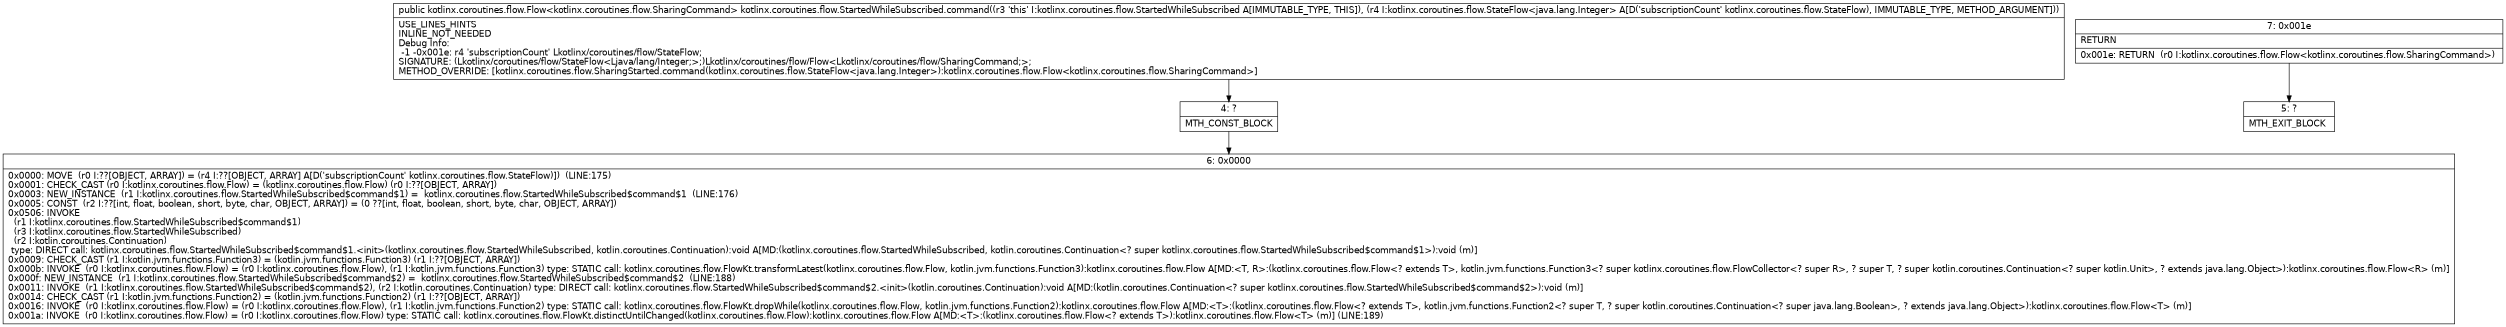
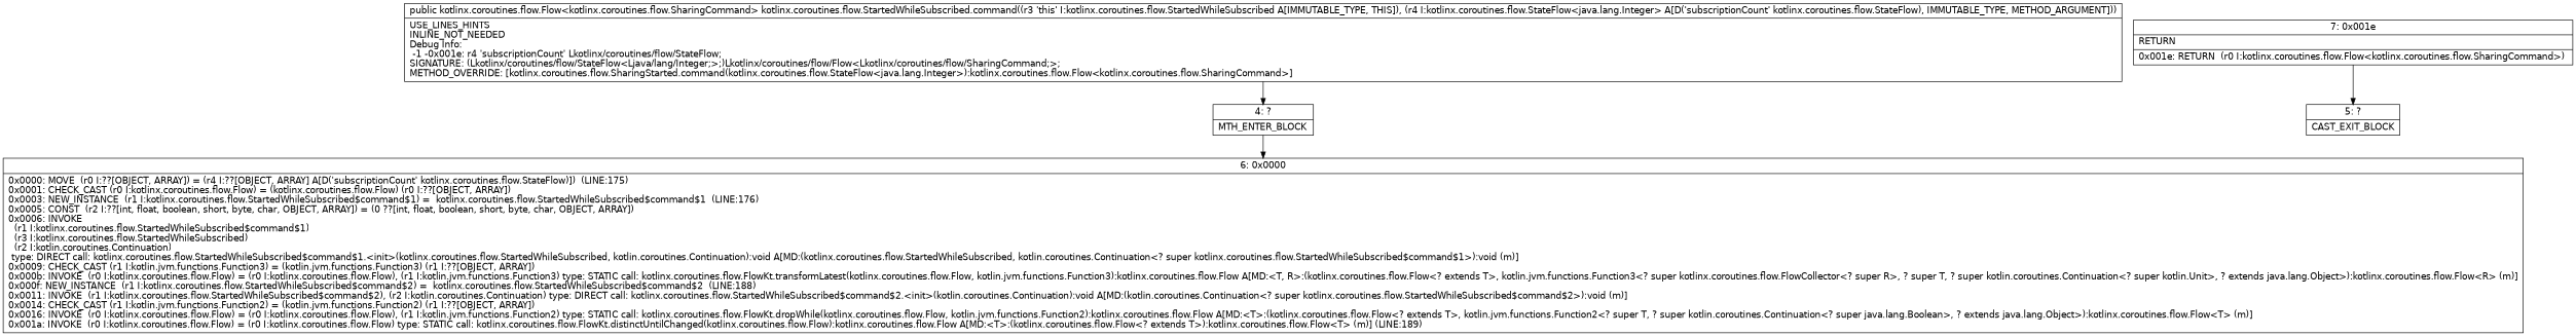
  digraph {
    fontname="DejaVu Sans"
    node [fontname="DejaVu Sans" shape=record]
    edge [fontname="DejaVu Sans"]
-   n1 [label="{4\:\ ?|MTH_CONST_BLOCK\l}"]
-   n2 [label="{6\:\ 0x0000|0x0000: MOVE  (r0 I:??[OBJECT, ARRAY]) = (r4 I:??[OBJECT, ARRAY] A[D('subscriptionCount' kotlinx.coroutines.flow.StateFlow)])  (LINE:175)\l0x0001: CHECK_CAST (r0 I:kotlinx.coroutines.flow.Flow) = (kotlinx.coroutines.flow.Flow) (r0 I:??[OBJECT, ARRAY]) \l0x0003: NEW_INSTANCE  (r1 I:kotlinx.coroutines.flow.StartedWhileSubscribed$command$1) =  kotlinx.coroutines.flow.StartedWhileSubscribed$command$1  (LINE:176)\l0x0005: CONST  (r2 I:??[int, float, boolean, short, byte, char, OBJECT, ARRAY]) = (0 ??[int, float, boolean, short, byte, char, OBJECT, ARRAY]) \l0x0506: INVOKE  \l  (r1 I:kotlinx.coroutines.flow.StartedWhileSubscribed$command$1)\l  (r3 I:kotlinx.coroutines.flow.StartedWhileSubscribed)\l  (r2 I:kotlin.coroutines.Continuation)\l type: DIRECT call: kotlinx.coroutines.flow.StartedWhileSubscribed$command$1.\<init\>(kotlinx.coroutines.flow.StartedWhileSubscribed, kotlin.coroutines.Continuation):void A[MD:(kotlinx.coroutines.flow.StartedWhileSubscribed, kotlin.coroutines.Continuation\<? super kotlinx.coroutines.flow.StartedWhileSubscribed$command$1\>):void (m)]\l0x0009: CHECK_CAST (r1 I:kotlin.jvm.functions.Function3) = (kotlin.jvm.functions.Function3) (r1 I:??[OBJECT, ARRAY]) \l0x000b: INVOKE  (r0 I:kotlinx.coroutines.flow.Flow) = (r0 I:kotlinx.coroutines.flow.Flow), (r1 I:kotlin.jvm.functions.Function3) type: STATIC call: kotlinx.coroutines.flow.FlowKt.transformLatest(kotlinx.coroutines.flow.Flow, kotlin.jvm.functions.Function3):kotlinx.coroutines.flow.Flow A[MD:\<T, R\>:(kotlinx.coroutines.flow.Flow\<? extends T\>, kotlin.jvm.functions.Function3\<? super kotlinx.coroutines.flow.FlowCollector\<? super R\>, ? super T, ? super kotlin.coroutines.Continuation\<? super kotlin.Unit\>, ? extends java.lang.Object\>):kotlinx.coroutines.flow.Flow\<R\> (m)]\l0x000f: NEW_INSTANCE  (r1 I:kotlinx.coroutines.flow.StartedWhileSubscribed$command$2) =  kotlinx.coroutines.flow.StartedWhileSubscribed$command$2  (LINE:188)\l0x0011: INVOKE  (r1 I:kotlinx.coroutines.flow.StartedWhileSubscribed$command$2), (r2 I:kotlin.coroutines.Continuation) type: DIRECT call: kotlinx.coroutines.flow.StartedWhileSubscribed$command$2.\<init\>(kotlin.coroutines.Continuation):void A[MD:(kotlin.coroutines.Continuation\<? super kotlinx.coroutines.flow.StartedWhileSubscribed$command$2\>):void (m)]\l0x0014: CHECK_CAST (r1 I:kotlin.jvm.functions.Function2) = (kotlin.jvm.functions.Function2) (r1 I:??[OBJECT, ARRAY]) \l0x0016: INVOKE  (r0 I:kotlinx.coroutines.flow.Flow) = (r0 I:kotlinx.coroutines.flow.Flow), (r1 I:kotlin.jvm.functions.Function2) type: STATIC call: kotlinx.coroutines.flow.FlowKt.dropWhile(kotlinx.coroutines.flow.Flow, kotlin.jvm.functions.Function2):kotlinx.coroutines.flow.Flow A[MD:\<T\>:(kotlinx.coroutines.flow.Flow\<? extends T\>, kotlin.jvm.functions.Function2\<? super T, ? super kotlin.coroutines.Continuation\<? super java.lang.Boolean\>, ? extends java.lang.Object\>):kotlinx.coroutines.flow.Flow\<T\> (m)]\l0x001a: INVOKE  (r0 I:kotlinx.coroutines.flow.Flow) = (r0 I:kotlinx.coroutines.flow.Flow) type: STATIC call: kotlinx.coroutines.flow.FlowKt.distinctUntilChanged(kotlinx.coroutines.flow.Flow):kotlinx.coroutines.flow.Flow A[MD:\<T\>:(kotlinx.coroutines.flow.Flow\<? extends T\>):kotlinx.coroutines.flow.Flow\<T\> (m)] (LINE:189)\l}"]
+   n1 [label="{4\:\ ?|MTH_ENTER_BLOCK\l}"]
+   n2 [label="{6\:\ 0x0000|0x0000: MOVE  (r0 I:??[OBJECT, ARRAY]) = (r4 I:??[OBJECT, ARRAY] A[D('subscriptionCount' kotlinx.coroutines.flow.StateFlow)])  (LINE:175)\l0x0001: CHECK_CAST (r0 I:kotlinx.coroutines.flow.Flow) = (kotlinx.coroutines.flow.Flow) (r0 I:??[OBJECT, ARRAY]) \l0x0003: NEW_INSTANCE  (r1 I:kotlinx.coroutines.flow.StartedWhileSubscribed$command$1) =  kotlinx.coroutines.flow.StartedWhileSubscribed$command$1  (LINE:176)\l0x0005: CONST  (r2 I:??[int, float, boolean, short, byte, char, OBJECT, ARRAY]) = (0 ??[int, float, boolean, short, byte, char, OBJECT, ARRAY]) \l0x0006: INVOKE  \l  (r1 I:kotlinx.coroutines.flow.StartedWhileSubscribed$command$1)\l  (r3 I:kotlinx.coroutines.flow.StartedWhileSubscribed)\l  (r2 I:kotlin.coroutines.Continuation)\l type: DIRECT call: kotlinx.coroutines.flow.StartedWhileSubscribed$command$1.\<init\>(kotlinx.coroutines.flow.StartedWhileSubscribed, kotlin.coroutines.Continuation):void A[MD:(kotlinx.coroutines.flow.StartedWhileSubscribed, kotlin.coroutines.Continuation\<? super kotlinx.coroutines.flow.StartedWhileSubscribed$command$1\>):void (m)]\l0x0009: CHECK_CAST (r1 I:kotlin.jvm.functions.Function3) = (kotlin.jvm.functions.Function3) (r1 I:??[OBJECT, ARRAY]) \l0x000b: INVOKE  (r0 I:kotlinx.coroutines.flow.Flow) = (r0 I:kotlinx.coroutines.flow.Flow), (r1 I:kotlin.jvm.functions.Function3) type: STATIC call: kotlinx.coroutines.flow.FlowKt.transformLatest(kotlinx.coroutines.flow.Flow, kotlin.jvm.functions.Function3):kotlinx.coroutines.flow.Flow A[MD:\<T, R\>:(kotlinx.coroutines.flow.Flow\<? extends T\>, kotlin.jvm.functions.Function3\<? super kotlinx.coroutines.flow.FlowCollector\<? super R\>, ? super T, ? super kotlin.coroutines.Continuation\<? super kotlin.Unit\>, ? extends java.lang.Object\>):kotlinx.coroutines.flow.Flow\<R\> (m)]\l0x000f: NEW_INSTANCE  (r1 I:kotlinx.coroutines.flow.StartedWhileSubscribed$command$2) =  kotlinx.coroutines.flow.StartedWhileSubscribed$command$2  (LINE:188)\l0x0011: INVOKE  (r1 I:kotlinx.coroutines.flow.StartedWhileSubscribed$command$2), (r2 I:kotlin.coroutines.Continuation) type: DIRECT call: kotlinx.coroutines.flow.StartedWhileSubscribed$command$2.\<init\>(kotlin.coroutines.Continuation):void A[MD:(kotlin.coroutines.Continuation\<? super kotlinx.coroutines.flow.StartedWhileSubscribed$command$2\>):void (m)]\l0x0014: CHECK_CAST (r1 I:kotlin.jvm.functions.Function2) = (kotlin.jvm.functions.Function2) (r1 I:??[OBJECT, ARRAY]) \l0x0016: INVOKE  (r0 I:kotlinx.coroutines.flow.Flow) = (r0 I:kotlinx.coroutines.flow.Flow), (r1 I:kotlin.jvm.functions.Function2) type: STATIC call: kotlinx.coroutines.flow.FlowKt.dropWhile(kotlinx.coroutines.flow.Flow, kotlin.jvm.functions.Function2):kotlinx.coroutines.flow.Flow A[MD:\<T\>:(kotlinx.coroutines.flow.Flow\<? extends T\>, kotlin.jvm.functions.Function2\<? super T, ? super kotlin.coroutines.Continuation\<? super java.lang.Boolean\>, ? extends java.lang.Object\>):kotlinx.coroutines.flow.Flow\<T\> (m)]\l0x001a: INVOKE  (r0 I:kotlinx.coroutines.flow.Flow) = (r0 I:kotlinx.coroutines.flow.Flow) type: STATIC call: kotlinx.coroutines.flow.FlowKt.distinctUntilChanged(kotlinx.coroutines.flow.Flow):kotlinx.coroutines.flow.Flow A[MD:\<T\>:(kotlinx.coroutines.flow.Flow\<? extends T\>):kotlinx.coroutines.flow.Flow\<T\> (m)] (LINE:189)\l}"]
    n3 [label="{7\:\ 0x001e|RETURN\l|0x001e: RETURN  (r0 I:kotlinx.coroutines.flow.Flow\<kotlinx.coroutines.flow.SharingCommand\>) \l}"]
-   n4 [label="{5\:\ ?|MTH_EXIT_BLOCK\l}"]
+   n4 [label="{5\:\ ?|CAST_EXIT_BLOCK\l}"]
    n5 [label="{public kotlinx.coroutines.flow.Flow\<kotlinx.coroutines.flow.SharingCommand\> kotlinx.coroutines.flow.StartedWhileSubscribed.command((r3 'this' I:kotlinx.coroutines.flow.StartedWhileSubscribed A[IMMUTABLE_TYPE, THIS]), (r4 I:kotlinx.coroutines.flow.StateFlow\<java.lang.Integer\> A[D('subscriptionCount' kotlinx.coroutines.flow.StateFlow), IMMUTABLE_TYPE, METHOD_ARGUMENT]))  | USE_LINES_HINTS\lINLINE_NOT_NEEDED\lDebug Info:\l  \-1 \-0x001e: r4 'subscriptionCount' Lkotlinx\/coroutines\/flow\/StateFlow;\lSIGNATURE: (Lkotlinx\/coroutines\/flow\/StateFlow\<Ljava\/lang\/Integer;\>;)Lkotlinx\/coroutines\/flow\/Flow\<Lkotlinx\/coroutines\/flow\/SharingCommand;\>;\lMETHOD_OVERRIDE: [kotlinx.coroutines.flow.SharingStarted.command(kotlinx.coroutines.flow.StateFlow\<java.lang.Integer\>):kotlinx.coroutines.flow.Flow\<kotlinx.coroutines.flow.SharingCommand\>]\l}"]
    n1 -> n2
    n3 -> n4
    n5 -> n1
  }
